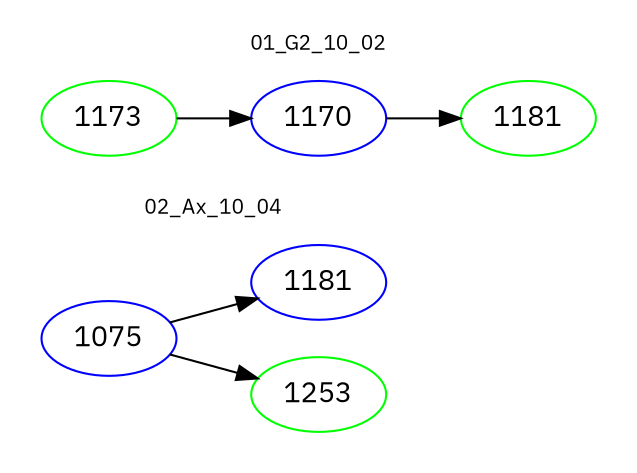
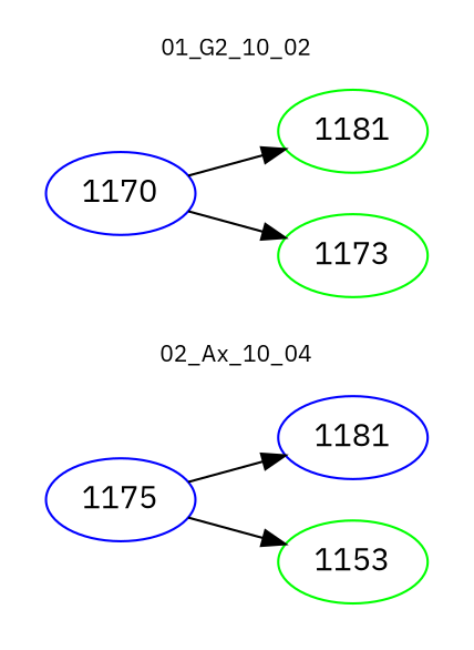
  digraph {
    fontname="IBM Plex Sans"
    rankdir=LR
    node [color=blue fontname="IBM Plex Sans"]
    edge [color=black fontname="IBM Plex Sans"]
-   n1 [label=1075]
-   n2 [color=green label=1253]
+   n1 [label=1175]
+   n2 [color=green label=1153]
    n3 [label=1181]
    n4 [label=1170]
    n5 [color=green label=1173]
    n6 [color=green label=1181]
    subgraph cluster_1 {
      color=white
      fontsize=10
      label="02_Ax_10_04"
      n1
      n2
      n3
    }
    subgraph cluster_2 {
      color=white
      fontsize=10
      label="01_G2_10_02"
      n4
      n5
      n6
    }
    n1 -> n2
    n1 -> n3
-   n5 -> n4
+   n4 -> n5
    n4 -> n6
  }
